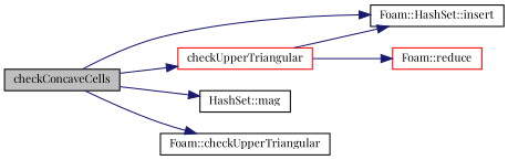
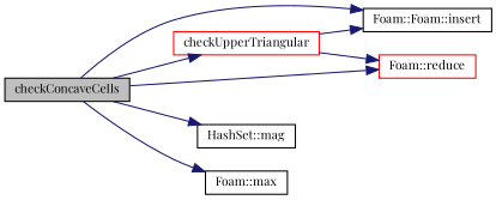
  digraph {
    fontname="Playfair Display"
    rankdir=LR
    node [color=black fontname="Playfair Display" fontsize=10 shape=record]
    edge [color=midnightblue fontname="Playfair Display" fontsize=10 labelfontname=FreeSans labelfontsize=10 style=solid]
    n1 [fillcolor=grey75 fontcolor=black height=0.2 label=checkConcaveCells style=filled width=0.4]
    n2 [color=red height=0.2 label=checkUpperTriangular width=0.4]
-   n3 [height=0.2 label="Foam::HashSet::insert" width=0.4]
+   n3 [height=0.2 label="Foam::Foam::insert" width=0.4]
    n4 [color=red height=0.2 label="Foam::reduce" width=0.4]
    n5 [height=0.2 label="HashSet::mag" width=0.4]
-   n6 [height=0.2 label="Foam::checkUpperTriangular" width=0.4]
+   n6 [height=0.2 label="Foam::max" width=0.4]
    n1 -> n2
    n1 -> n3
+   n1 -> n4
    n1 -> n5
    n1 -> n6
    n2 -> n3
    n2 -> n4
  }
